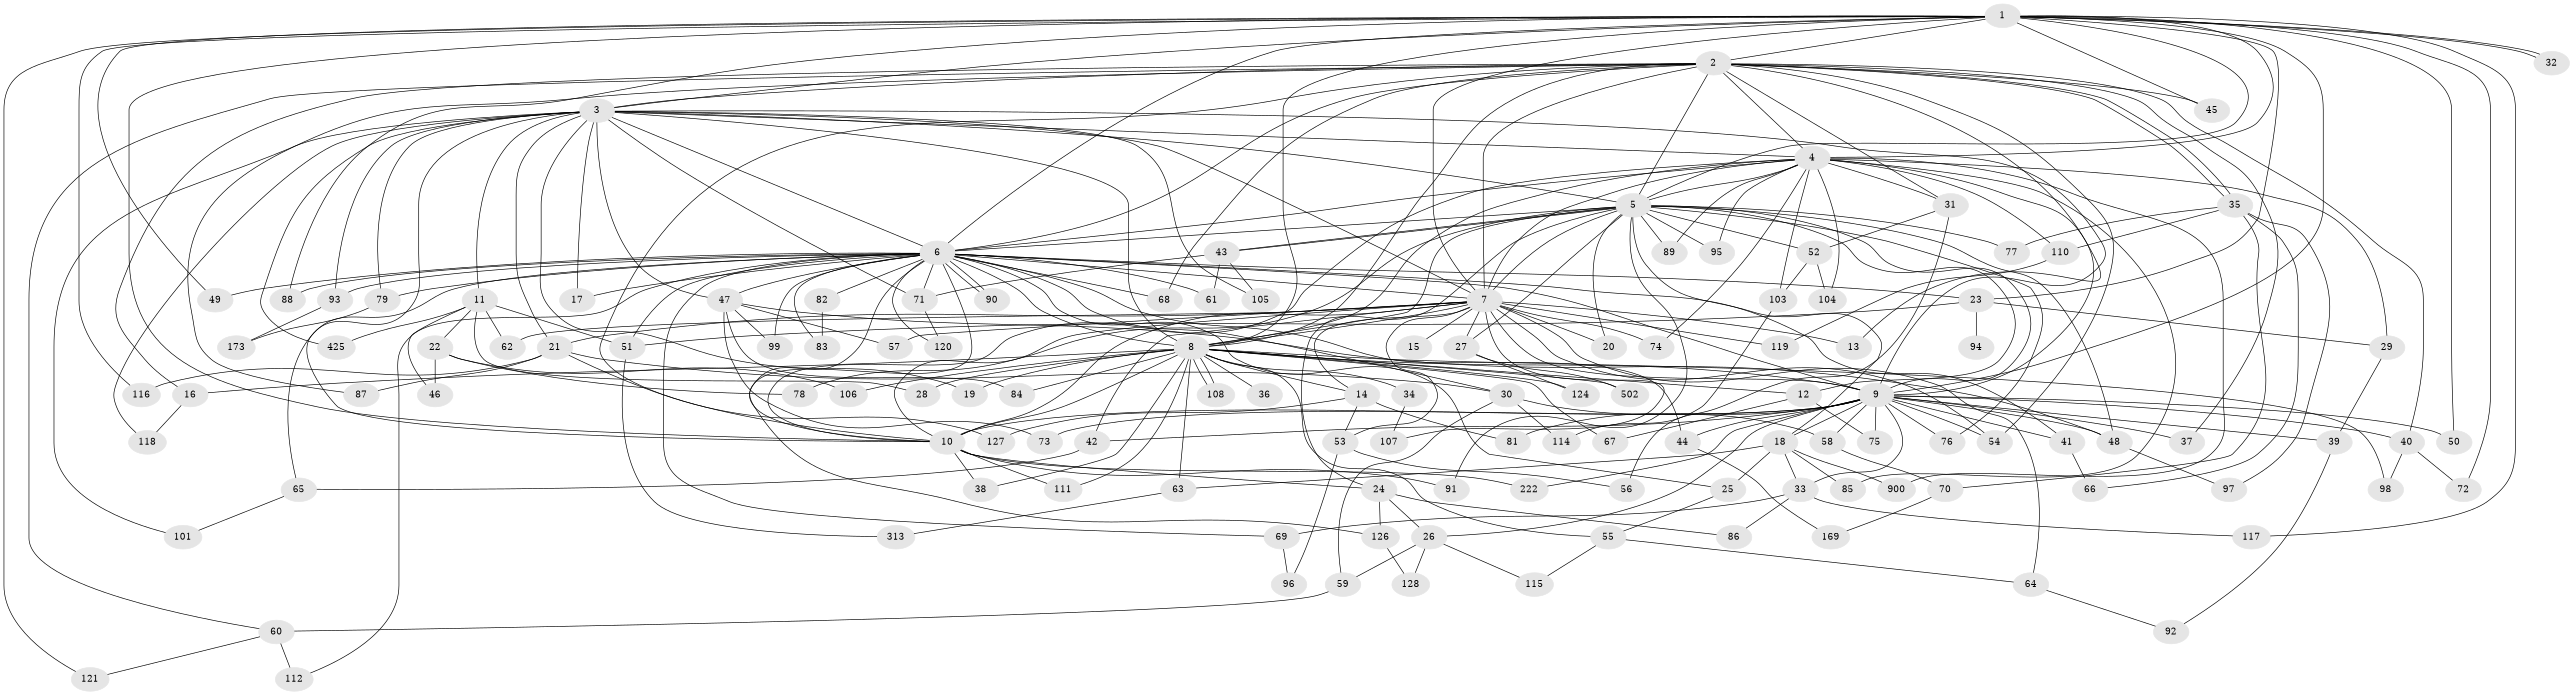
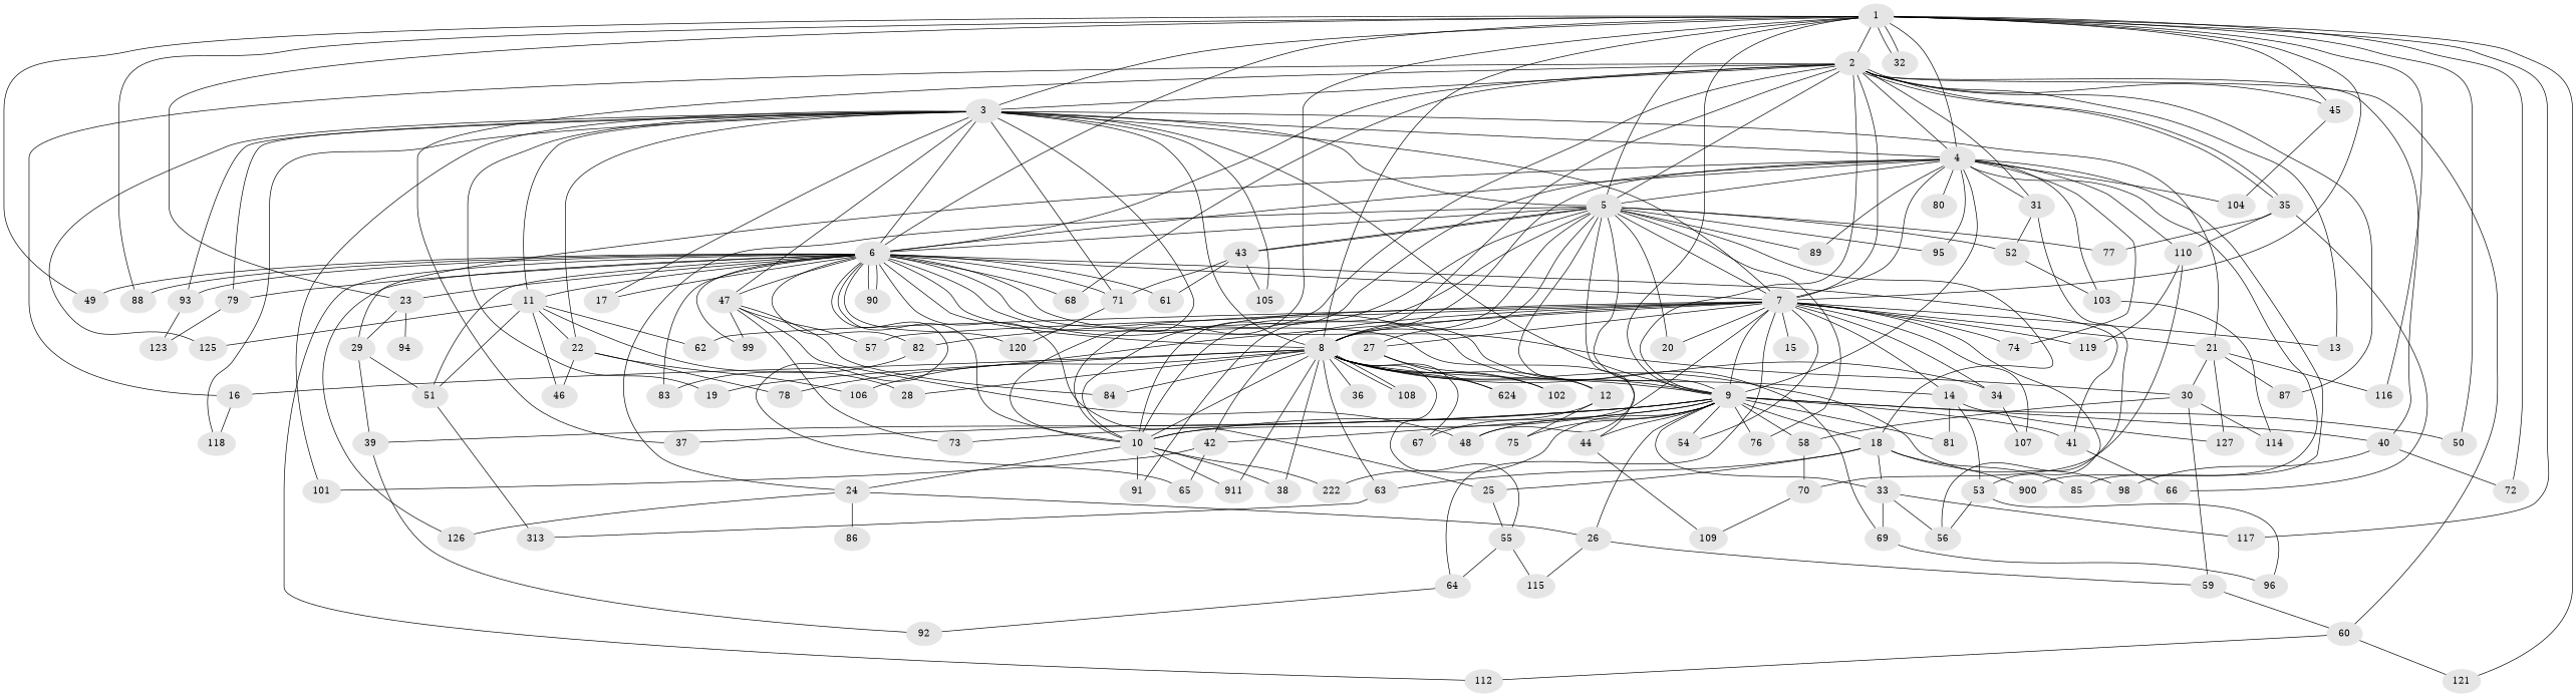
  graph {
    node [color=gray90 style=filled]
    1
    2
    3
    4
    5
    6
    7
    8
    9
    10
    23
    32
    45
    49
    50
    72
    88
    116
    117
    121
    13
    16
    31
    35
    37
    40
    60
    68
    87
    11
    17
    19
    21
    22
    47
    71
    79
    93
    101
    105
    118
-   125 [label=425]
+   125
    29
    74
+   80
    85
    89
    95
    n49 [label=900]
    103
    104
    110
    12
    18
    20
    24
    27
    43
    52
    76
    77
    91
    48
    25
    30
    41
    44
    51
    61
    65
    69
    82
    83
    90
    99
    112
    120
    126
    15
    14
    34
    42
    53
    54
    57
    62
    64
    78
    107
    119
    36
    28
    38
    55
    63
    67
    84
    98
-   102 [label=502]
+   102
    106
    108
-   111
-   124
+   111 [label=911]
+   124 [label=624]
    26
    33
    39
    58
    73
    75
    81
    n111 [label=222]
    94
    56
    66
    70
-   97
    46
    127
-   123 [label=173]
+   123
    114
    86
    59
-   109 [label=169]
+   109
    n124 [label=313]
    96
-   128
    92
    115
    1 -- 2
    1 -- 3
    1 -- 4
    1 -- 5
    1 -- 6
    1 -- 7
    1 -- 8
    1 -- 9
    1 -- 10
    1 -- 23
    1 -- 32
    1 -- 32
    1 -- 45
    1 -- 49
    1 -- 50
    1 -- 72
    1 -- 88
    1 -- 116
    1 -- 117
    1 -- 121
    2 -- 3
    2 -- 4
    2 -- 5
    2 -- 6
    2 -- 7
    2 -- 8
-   2 -- 54
+   2 -- 9
    2 -- 10
    2 -- 45
    2 -- 13
    2 -- 16
    2 -- 31
    2 -- 35
    2 -- 35
    2 -- 37
    2 -- 40
    2 -- 60
    2 -- 68
    2 -- 87
    3 -- 4
    3 -- 5
    3 -- 6
    3 -- 7
    3 -- 8
    3 -- 9
    3 -- 10
    3 -- 11
    3 -- 17
    3 -- 19
    3 -- 21
+   3 -- 22
    3 -- 47
    3 -- 71
    3 -- 79
    3 -- 93
    3 -- 101
    3 -- 105
    3 -- 118
    3 -- 125
    4 -- 5
    4 -- 6
    4 -- 7
    4 -- 8
    4 -- 9
    4 -- 10
    4 -- 31
    4 -- 29
    4 -- 74
+   4 -- 80
    4 -- 85
    4 -- 89
    4 -- 95
    4 -- n49
    4 -- 103
    4 -- 104
    4 -- 110
    5 -- 6
    5 -- 7
    5 -- 8
    5 -- 9
    5 -- 10
    5 -- 89
    5 -- 95
    5 -- 12
    5 -- 18
    5 -- 20
    5 -- 24
    5 -- 27
    5 -- 43
    5 -- 43
    5 -- 52
    5 -- 76
    5 -- 77
    5 -- 91
    5 -- 48
    6 -- 7
    6 -- 8
    6 -- 9
    6 -- 10
    6 -- 23
    6 -- 49
    6 -- 88
    6 -- 68
+   6 -- 11
    6 -- 17
    6 -- 47
    6 -- 71
    6 -- 79
    6 -- 93
    6 -- 25
    6 -- 30
    6 -- 41
    6 -- 44
    6 -- 51
    6 -- 61
    6 -- 65
    6 -- 69
    6 -- 82
    6 -- 83
    6 -- 90
    6 -- 90
    6 -- 99
    6 -- 112
    6 -- 120
    6 -- 126
    7 -- 8
    7 -- 9
    7 -- 10
    7 -- 13
    7 -- 21
    7 -- 74
    7 -- 20
    7 -- 27
+   7 -- 82
    7 -- 15
    7 -- 14
+   7 -- 34
    7 -- 42
    7 -- 53
    7 -- 54
    7 -- 57
    7 -- 62
    7 -- 64
    7 -- 78
    7 -- 107
    7 -- 119
    8 -- 9
    8 -- 10
    8 -- 16
    8 -- 19
    8 -- 12
    8 -- 14
    8 -- 34
    8 -- 36
    8 -- 28
    8 -- 38
    8 -- 55
    8 -- 63
    8 -- 67
    8 -- 84
    8 -- 98
    8 -- 102
    8 -- 106
    8 -- 108
    8 -- 108
    8 -- 111
    8 -- 124
    9 -- 10
    9 -- 50
    9 -- 37
    9 -- 40
    9 -- 18
    9 -- 76
    9 -- 48
    9 -- 41
    9 -- 44
    9 -- 42
    9 -- 54
    9 -- 26
    9 -- 33
    9 -- 39
    9 -- 58
    9 -- 73
    9 -- 75
    9 -- 81
    9 -- n111
    10 -- 24
    10 -- 91
    10 -- 38
    10 -- 111
    10 -- n111
    23 -- 29
-   23 -- 51
+   29 -- 51
    23 -- 94
-   52 -- 104
+   45 -- 104
    16 -- 118
    31 -- 52
    31 -- 56
    35 -- 110
    35 -- 77
    35 -- 66
-   35 -- 70
-   35 -- 97
+   110 -- 70
    40 -- 72
    40 -- 98
    60 -- 121
    60 -- 112
    11 -- 22
    11 -- 125
    11 -- 51
    11 -- 62
    11 -- 28
    11 -- 46
    21 -- 116
    21 -- 87
    21 -- 30
    21 -- 127
    22 -- 78
    22 -- 106
    22 -- 46
    47 -- 48
    47 -- 99
    47 -- 57
    47 -- 84
    47 -- 73
    71 -- 120
    79 -- 123
    93 -- 123
    29 -- 39
    103 -- 114
    110 -- 119
    12 -- 67
    12 -- 75
    18 -- 85
    18 -- n49
    18 -- 25
    18 -- 63
    18 -- 33
    24 -- 126
    24 -- 26
    24 -- 86
    27 -- 102
    27 -- 124
    43 -- 71
    43 -- 105
    43 -- 61
    52 -- 103
-   48 -- 97
    25 -- 55
    30 -- 58
    30 -- 114
    30 -- 59
    41 -- 66
    44 -- 109
    51 -- n124
    69 -- 96
    82 -- 83
-   126 -- 128
    14 -- 53
    14 -- 81
    14 -- 127
    34 -- 107
-   65 -- 101
+   42 -- 101
    42 -- 65
    53 -- 56
    53 -- 96
    64 -- 92
    55 -- 64
    55 -- 115
    63 -- n124
    26 -- 59
-   26 -- 128
    26 -- 115
    33 -- 117
    33 -- 69
-   33 -- 86
+   33 -- 56
    39 -- 92
    58 -- 70
    70 -- 109
    59 -- 60
  }
